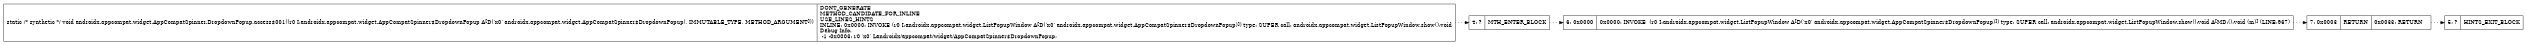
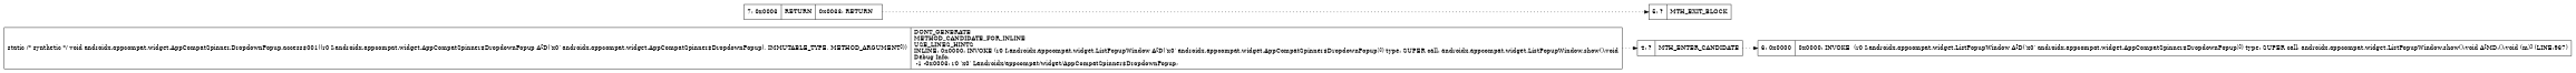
  digraph {
    rankdir=LR
    node [shape=record]
    edge [style=dotted]
-   n1 [label="{4\:\ ?|MTH_ENTER_BLOCK\l}"]
+   n1 [label="{4\:\ ?|MTH_ENTER_CANDIDATE\l}"]
    n2 [label="{6\:\ 0x0000|0x0000: INVOKE  (r0 I:androidx.appcompat.widget.ListPopupWindow A[D('x0' androidx.appcompat.widget.AppCompatSpinner$DropdownPopup)]) type: SUPER call: androidx.appcompat.widget.ListPopupWindow.show():void A[MD:():void (m)] (LINE:967)\l}"]
    n3 [label="{7\:\ 0x0003|RETURN\l|0x0033: RETURN   \l}"]
-   n4 [label="{5\:\ ?|HINTS_EXIT_BLOCK\l}"]
+   n4 [label="{5\:\ ?|MTH_EXIT_BLOCK\l}"]
    n5 [label="{static \/* synthetic *\/ void androidx.appcompat.widget.AppCompatSpinner.DropdownPopup.access$001((r0 I:androidx.appcompat.widget.AppCompatSpinner$DropdownPopup A[D('x0' androidx.appcompat.widget.AppCompatSpinner$DropdownPopup), IMMUTABLE_TYPE, METHOD_ARGUMENT]))  | DONT_GENERATE\lMETHOD_CANDIDATE_FOR_INLINE\lUSE_LINES_HINTS\lINLINE: 0x0000: INVOKE  (r0 I:androidx.appcompat.widget.ListPopupWindow A[D('x0' androidx.appcompat.widget.AppCompatSpinner$DropdownPopup)]) type: SUPER call: androidx.appcompat.widget.ListPopupWindow.show():void\lDebug Info:\l  \-1 \-0x0003: r0 'x0' Landroidx\/appcompat\/widget\/AppCompatSpinner$DropdownPopup;\l}"]
    n1 -> n2
-   n2 -> n3
    n3 -> n4
    n5 -> n1
  }
